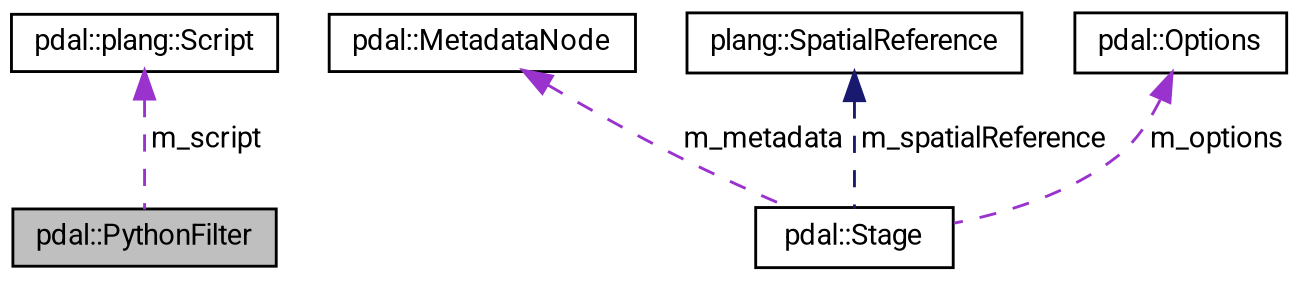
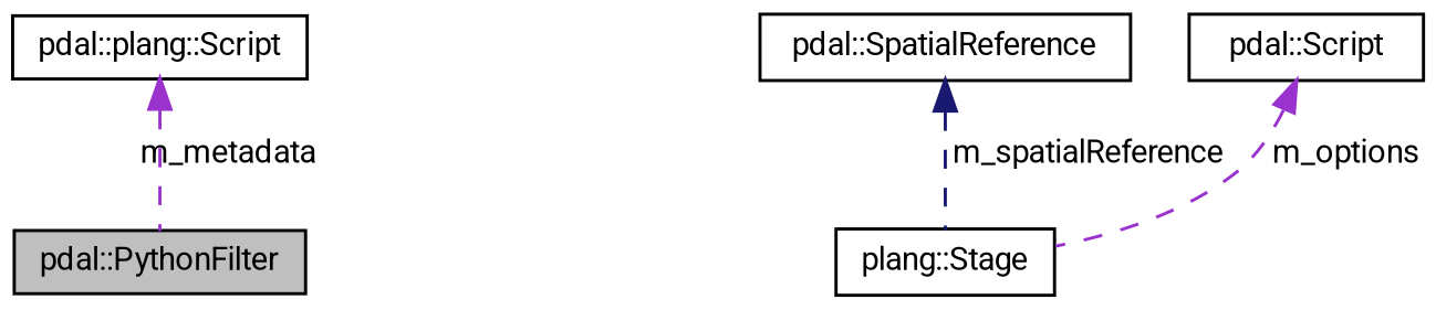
  digraph {
    fontname=Roboto
    node [color=black fillcolor=white fontname=Roboto fontsize=10 shape=record style=filled]
    edge [color=darkorchid3 dir=back fontname=Roboto fontsize=10 labelfontname=Helvetica labelfontsize=10 style=dashed]
    n1 [fillcolor=grey75 fontcolor=black height=0.2 label="pdal::PythonFilter" width=0.4]
-   n2 [height=0.2 label="pdal::Stage" width=0.4]
-   n3 [height=0.2 label="pdal::MetadataNode" width=0.4]
-   n4 [height=0.2 label="plang::SpatialReference" width=0.4]
-   n5 [height=0.2 label="pdal::Options" width=0.4]
+   n2 [height=0.2 label="plang::Stage" width=0.4]
+   n4 [height=0.2 label="pdal::SpatialReference" width=0.4]
+   n5 [height=0.2 label="pdal::Script" width=0.4]
    n6 [height=0.2 label="pdal::plang::Script" width=0.4]
-   n3 -> n2 [label=" m_metadata"]
    n4 -> n2 [color=midnightblue label=" m_spatialReference"]
    n5 -> n2 [label=" m_options"]
-   n6 -> n1 [label=" m_script"]
+   n6 -> n1 [label=" m_metadata"]
  }
